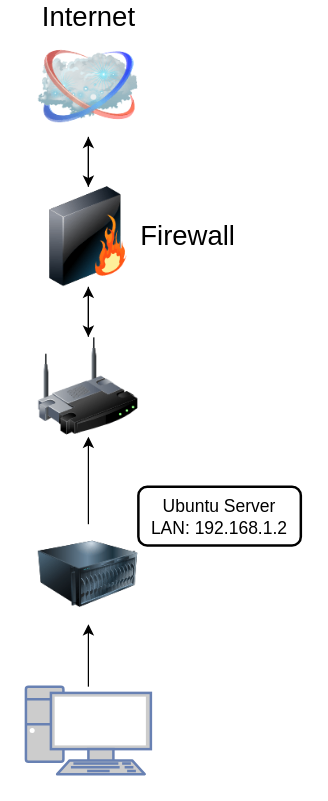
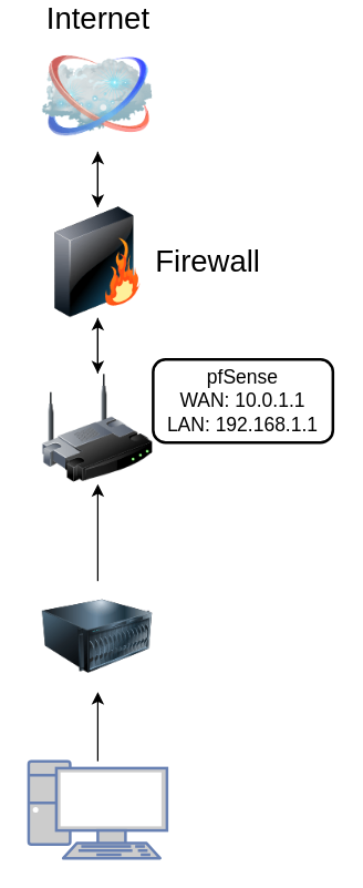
  <mxCell id="0" />
  <mxCell id="1" parent="0" />
  <mxCell id="2" value="" style="edgeStyle=orthogonalEdgeStyle;rounded=0;orthogonalLoop=1;jettySize=auto;html=1;" edge="1" parent="1" source="3" target="8"><mxGeometry relative="1" as="geometry" /></mxCell>
  <mxCell id="3" value="" style="image;html=1;labelBackgroundColor=#ffffff;image=img/lib/clip_art/networking/Wireless_Router_128x128.png;rounded=1;shadow=0;comic=0;strokeWidth=2;fontSize=22" parent="1" vertex="1"><mxGeometry x="30" y="260" width="80" height="80" as="geometry" /></mxCell>
  <mxCell id="4" value="" style="edgeStyle=orthogonalEdgeStyle;rounded=0;orthogonalLoop=1;jettySize=auto;html=1;" edge="1" parent="1" source="5" target="8"><mxGeometry relative="1" as="geometry" /></mxCell>
  <mxCell id="5" value="Internet" style="image;html=1;labelBackgroundColor=#ffffff;image=img/lib/clip_art/networking/Cloud_128x128.png;rounded=1;shadow=0;comic=0;strokeWidth=2;fontSize=22;labelPosition=center;verticalLabelPosition=top;align=center;verticalAlign=bottom;" parent="1" vertex="1"><mxGeometry x="30" y="20" width="80" height="80" as="geometry" /></mxCell>
  <mxCell id="6" value="" style="edgeStyle=orthogonalEdgeStyle;rounded=0;orthogonalLoop=1;jettySize=auto;html=1;" edge="1" parent="1" source="8" target="5"><mxGeometry relative="1" as="geometry" /></mxCell>
  <mxCell id="7" value="" style="edgeStyle=orthogonalEdgeStyle;rounded=0;orthogonalLoop=1;jettySize=auto;html=1;" edge="1" parent="1" source="8" target="3"><mxGeometry relative="1" as="geometry" /></mxCell>
  <mxCell id="8" value="Firewall" style="image;html=1;labelBackgroundColor=#ffffff;image=img/lib/clip_art/networking/Firewall_128x128.png;rounded=1;shadow=0;comic=0;strokeWidth=2;fontSize=22;labelPosition=right;verticalLabelPosition=middle;align=left;verticalAlign=middle;" parent="1" vertex="1"><mxGeometry x="30" y="140" width="80" height="80" as="geometry" /></mxCell>
+ <mxCell id="9" value="pfSense&lt;br&gt;WAN: 10.0.1.1&lt;br&gt;LAN: 192.168.1.1" style="text;html=1;strokeColor=default;fillColor=none;align=center;verticalAlign=middle;whiteSpace=wrap;rounded=1;fontSize=14;strokeWidth=2;" vertex="1" parent="1"><mxGeometry x="110" y="250" width="130" height="60" as="geometry" /></mxCell>
  <mxCell id="10" value="" style="edgeStyle=orthogonalEdgeStyle;rounded=0;orthogonalLoop=1;jettySize=auto;html=1;" edge="1" parent="1" source="11" target="3"><mxGeometry relative="1" as="geometry" /></mxCell>
  <mxCell id="11" value="" style="image;html=1;image=img/lib/clip_art/computers/Server_128x128.png" vertex="1" parent="1"><mxGeometry x="30" y="410" width="80" height="80" as="geometry" /></mxCell>
- <mxCell id="12" value="Ubuntu Server&lt;br&gt;LAN: 192.168.1.2" style="text;html=1;strokeColor=default;fillColor=none;align=center;verticalAlign=middle;whiteSpace=wrap;rounded=1;fontSize=14;strokeWidth=2;" vertex="1" parent="1"><mxGeometry x="110" y="380" width="130" height="47" as="geometry" /></mxCell>
  <mxCell id="13" value="" style="edgeStyle=orthogonalEdgeStyle;rounded=0;orthogonalLoop=1;jettySize=auto;html=1;" edge="1" parent="1" source="14" target="11"><mxGeometry relative="1" as="geometry" /></mxCell>
  <mxCell id="14" value="" style="fontColor=#0066CC;verticalAlign=top;verticalLabelPosition=bottom;labelPosition=center;align=center;html=1;outlineConnect=0;fillColor=#CCCCCC;strokeColor=#6881B3;gradientColor=none;gradientDirection=north;strokeWidth=2;shape=mxgraph.networks.pc;" vertex="1" parent="1"><mxGeometry x="20" y="540" width="100" height="70" as="geometry" /></mxCell>
